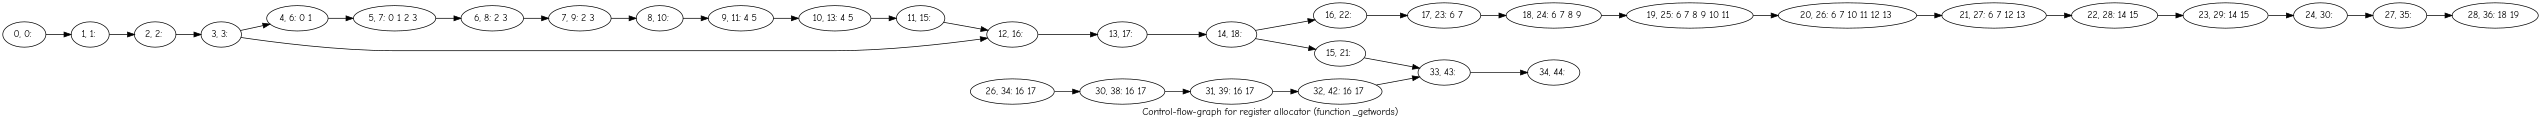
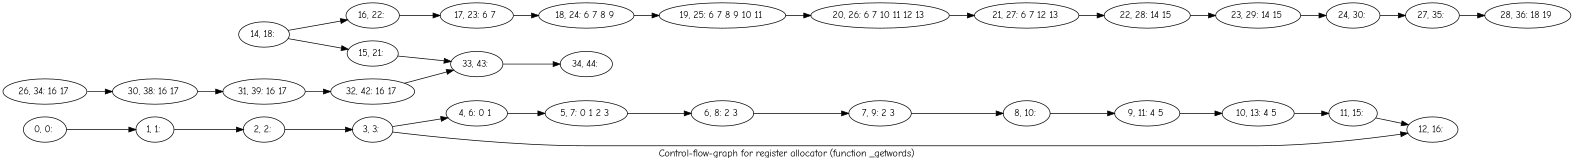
  digraph {
    fontname="Comic Neue"
    label="Control-flow-graph for register allocator (function _getwords)"
    rankdir=LR
    node [fontname="Comic Neue"]
    edge [fontname="Comic Neue"]
    n1 [label="0, 0: "]
    n2 [label="1, 1: "]
    n3 [label="2, 2: "]
    n4 [label="3, 3: "]
    n5 [label="4, 6: 0 1 "]
    n6 [label="12, 16: "]
    n7 [label="5, 7: 0 1 2 3 "]
-   n8 [label="13, 17: "]
    n9 [label="6, 8: 2 3 "]
    n10 [label="7, 9: 2 3 "]
    n11 [label="8, 10: "]
    n12 [label="9, 11: 4 5 "]
    n13 [label="10, 13: 4 5 "]
    n14 [label="11, 15: "]
    n15 [label="14, 18: "]
    n16 [label="15, 21: "]
    n17 [label="16, 22: "]
    n18 [label="33, 43: "]
    n19 [label="17, 23: 6 7 "]
    n20 [label="34, 44: "]
    n21 [label="18, 24: 6 7 8 9 "]
    n22 [label="19, 25: 6 7 8 9 10 11 "]
    n23 [label="20, 26: 6 7 10 11 12 13 "]
    n24 [label="21, 27: 6 7 12 13 "]
    n25 [label="22, 28: 14 15 "]
    n26 [label="23, 29: 14 15 "]
    n27 [label="24, 30: "]
    n28 [label="27, 35: "]
    n29 [label="28, 36: 18 19 "]
    n30 [label="26, 34: 16 17 "]
    n31 [label="30, 38: 16 17 "]
    n32 [label="31, 39: 16 17 "]
    n33 [label="32, 42: 16 17 "]
    n1 -> n2
    n2 -> n3
    n3 -> n4
    n4 -> n5
    n4 -> n6
    n5 -> n7
-   n6 -> n8
    n7 -> n9
-   n8 -> n15
    n9 -> n10
    n10 -> n11
    n11 -> n12
    n12 -> n13
    n13 -> n14
    n14 -> n6
    n15 -> n16
    n15 -> n17
    n16 -> n18
    n17 -> n19
    n18 -> n20
    n19 -> n21
    n21 -> n22
    n22 -> n23
    n23 -> n24
    n24 -> n25
    n25 -> n26
    n26 -> n27
    n27 -> n28
    n28 -> n29
    n30 -> n31
    n31 -> n32
    n32 -> n33
    n33 -> n18
  }
